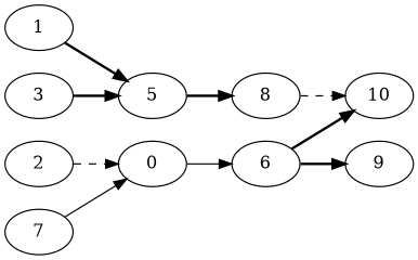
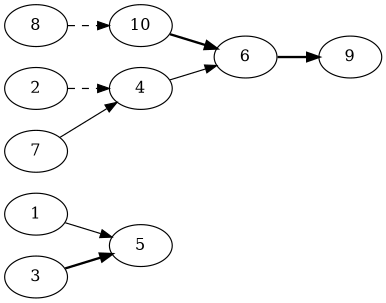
  digraph {
    rankdir=LR
    node [alpha=0.02]
    edge [style=bold]
    1 [alpha=0.01 expect_size=13906944]
    5 [expect_size=36123648]
    8 [alpha=0.14 expect_size=40999936]
    10 [expect_size=23150592]
    2 [alpha=0.00 expect_size=19774464]
-   4 [alpha=0.12 expect_size=47959040 label=0]
+   4 [alpha=0.12 expect_size=47959040]
    6 [alpha=0.12 expect_size=36695040]
    9 [alpha=0.04 expect_size=38498304]
    7 [alpha=0.16 expect_size=40619008]
    3 [alpha=0.08 expect_size=20687872]
-   1 -> 5
-   5 -> 8
+   1 -> 5 [style=solid]
    8 -> 10 [style=dashed]
    2 -> 4 [style=dashed]
    4 -> 6 [style=solid]
-   6 -> 10
+   10 -> 6
    6 -> 9
    7 -> 4 [style=solid]
    3 -> 5
  }
